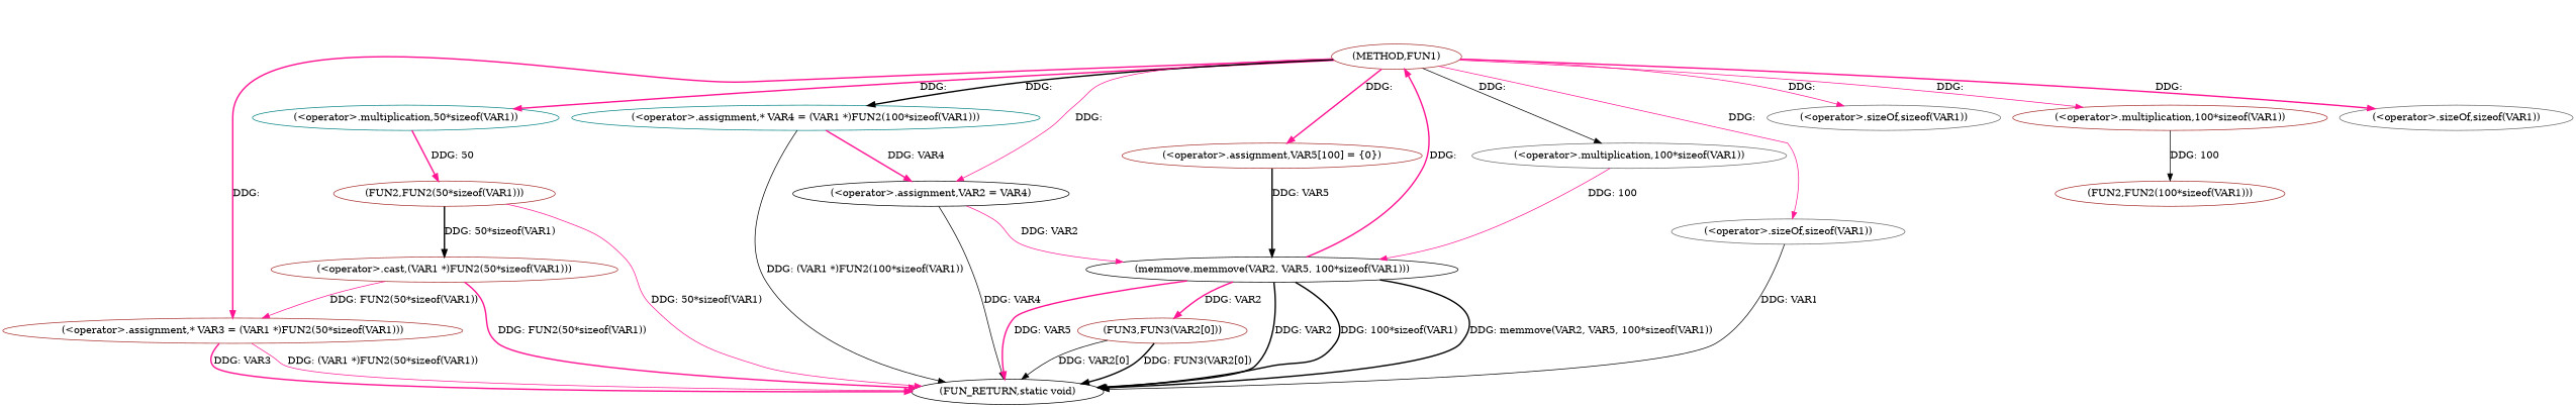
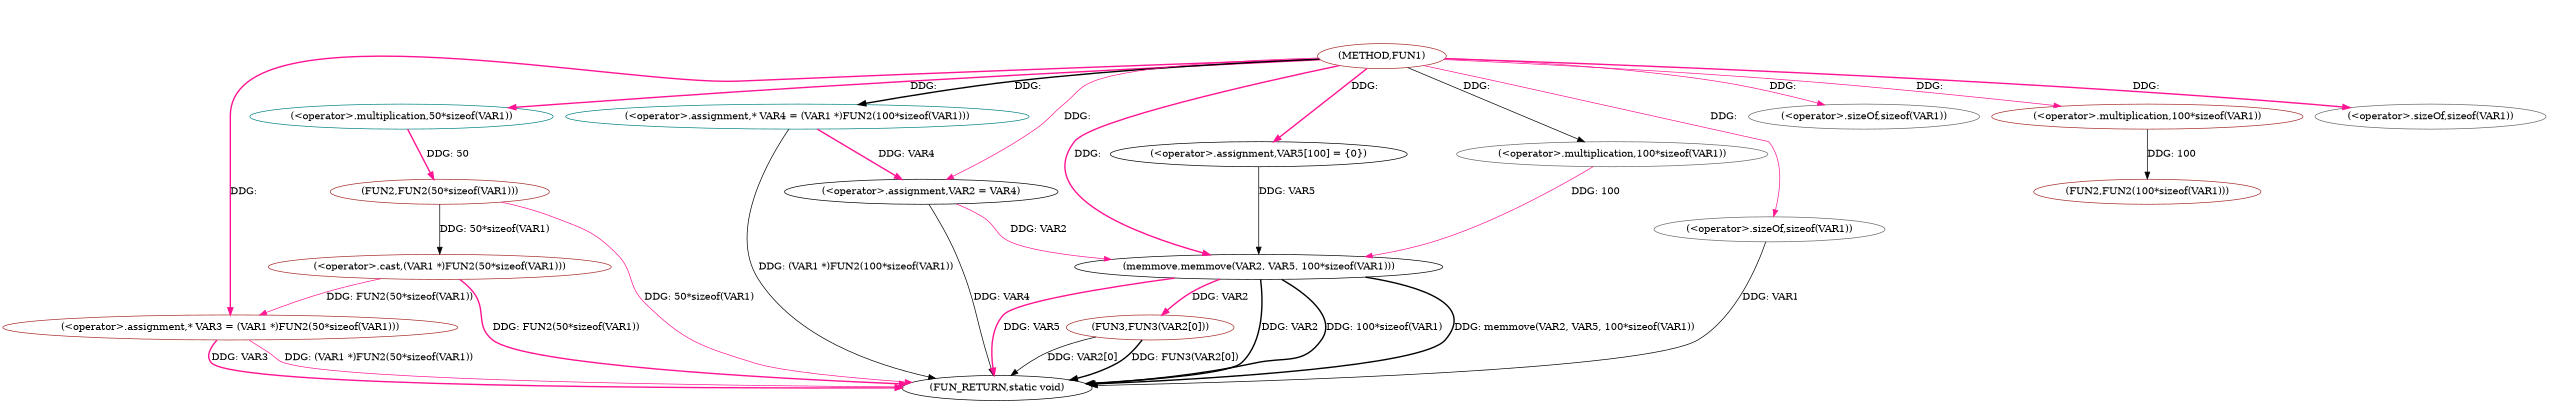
  digraph {
    node [color=brown]
    edge [color=deeppink style=bold]
    n1 [label="(METHOD,FUN1)"]
    n2 [label="(<operator>.assignment,* VAR3 = (VAR1 *)FUN2(50*sizeof(VAR1)))"]
    n3 [color=teal label="(<operator>.multiplication,50*sizeof(VAR1))"]
    n4 [color=gray40 label="(<operator>.sizeOf,sizeof(VAR1))"]
    n5 [color=teal label="(<operator>.assignment,* VAR4 = (VAR1 *)FUN2(100*sizeof(VAR1)))"]
    n6 [label="(<operator>.multiplication,100*sizeof(VAR1))"]
    n7 [color=gray40 label="(<operator>.sizeOf,sizeof(VAR1))"]
    n8 [color=black label="(<operator>.assignment,VAR2 = VAR4)"]
-   n9 [label="(<operator>.assignment,VAR5[100] = {0})"]
+   n9 [color=black label="(<operator>.assignment,VAR5[100] = {0})"]
    n10 [color=black label="(memmove,memmove(VAR2, VAR5, 100*sizeof(VAR1)))"]
    n11 [color=gray40 label="(<operator>.multiplication,100*sizeof(VAR1))"]
    n12 [color=gray40 label="(<operator>.sizeOf,sizeof(VAR1))"]
    n13 [color=black label="(FUN_RETURN,static void)"]
    n14 [label="(FUN2,FUN2(50*sizeof(VAR1)))"]
    n15 [label="(FUN2,FUN2(100*sizeof(VAR1)))"]
    n16 [label="(FUN3,FUN3(VAR2[0]))"]
    n17 [label="(<operator>.cast,(VAR1 *)FUN2(50*sizeof(VAR1)))"]
    n1 -> n2 [label="DDG: "]
    n1 -> n3 [label="DDG: "]
    n1 -> n4 [label="DDG: " style=solid]
    n1 -> n5 [color=black label="DDG: "]
    n1 -> n6 [label="DDG: " style=solid]
    n1 -> n7 [label="DDG: "]
    n1 -> n8 [label="DDG: " style=solid]
    n1 -> n9 [label="DDG: "]
-   n10 -> n1 [label="DDG: "]
+   n1 -> n10 [label="DDG: "]
    n1 -> n11 [color=black label="DDG: " style=solid]
    n1 -> n12 [label="DDG: " style=solid]
    n2 -> n13 [label="DDG: VAR3"]
    n2 -> n13 [label="DDG: (VAR1 *)FUN2(50*sizeof(VAR1))" style=solid]
    n3 -> n14 [label="DDG: 50"]
    n5 -> n8 [label="DDG: VAR4"]
    n5 -> n13 [color=black label="DDG: (VAR1 *)FUN2(100*sizeof(VAR1))" style=solid]
    n6 -> n15 [color=black label="DDG: 100" style=solid]
    n8 -> n10 [label="DDG: VAR2" style=solid]
    n8 -> n13 [color=black label="DDG: VAR4" style=solid]
-   n9 -> n10 [color=black label="DDG: VAR5"]
+   n9 -> n10 [color=black label="DDG: VAR5" style=solid]
    n10 -> n13 [label="DDG: VAR5"]
    n10 -> n13 [color=black label="DDG: VAR2"]
    n10 -> n13 [color=black label="DDG: 100*sizeof(VAR1)"]
    n10 -> n13 [color=black label="DDG: memmove(VAR2, VAR5, 100*sizeof(VAR1))"]
    n10 -> n16 [label="DDG: VAR2"]
    n11 -> n10 [label="DDG: 100" style=solid]
    n12 -> n13 [color=black label="DDG: VAR1" style=solid]
    n14 -> n13 [label="DDG: 50*sizeof(VAR1)" style=solid]
-   n14 -> n17 [color=black label="DDG: 50*sizeof(VAR1)"]
+   n14 -> n17 [color=black label="DDG: 50*sizeof(VAR1)" style=solid]
    n16 -> n13 [color=black label="DDG: VAR2[0]" style=solid]
    n16 -> n13 [color=black label="DDG: FUN3(VAR2[0])"]
    n17 -> n2 [label="DDG: FUN2(50*sizeof(VAR1))" style=solid]
    n17 -> n13 [label="DDG: FUN2(50*sizeof(VAR1))"]
  }
